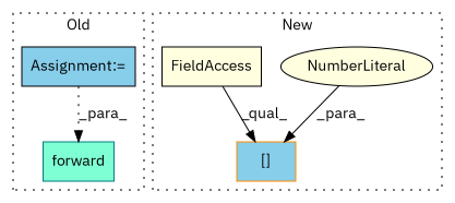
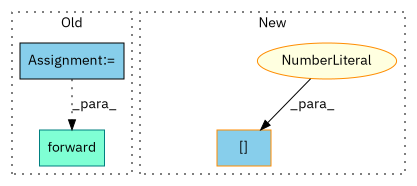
  digraph {
    fontname="IBM Plex Sans"
    node [color=black fillcolor=skyblue fontname="IBM Plex Sans" l=1 shape=box style=filled]
    edge [fontname="IBM Plex Sans" style=solid]
    n1 [a=32 color=teal fillcolor=aquamarine l="8,1" label=forward s="6042,6051"]
    n2 [a=7 label="Assignment:=" s=6024]
    n3 [a=2 color=darkorange l="13,1" label="[]" s="9864,9878"]
-   n4 [a=34 fillcolor=lightyellow label=NumberLiteral s=9877 shape=ellipse]
-   n5 [a=22 fillcolor=lightyellow l=12 label=FieldAccess s=9864]
+   n4 [a=34 color=darkorange fillcolor=lightyellow label=NumberLiteral s=9877 shape=ellipse]
    subgraph cluster_1 {
      label=Old
      style=dotted
      n1
      n2
    }
    subgraph cluster_2 {
      label=New
      style=dotted
      n3
      n4
-     n5
    }
    n2 -> n1 [label=_para_ style=dotted]
    n4 -> n3 [label=_para_]
-   n5 -> n3 [label=_qual_]
  }
